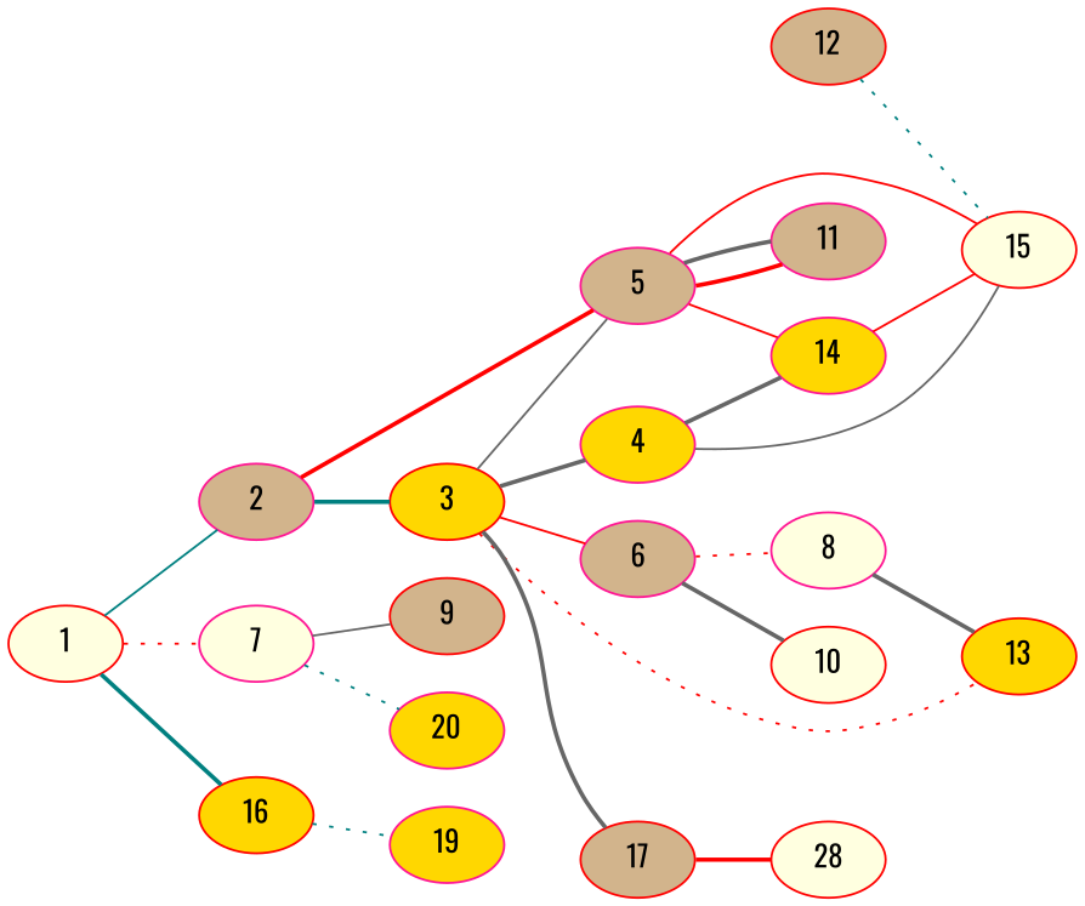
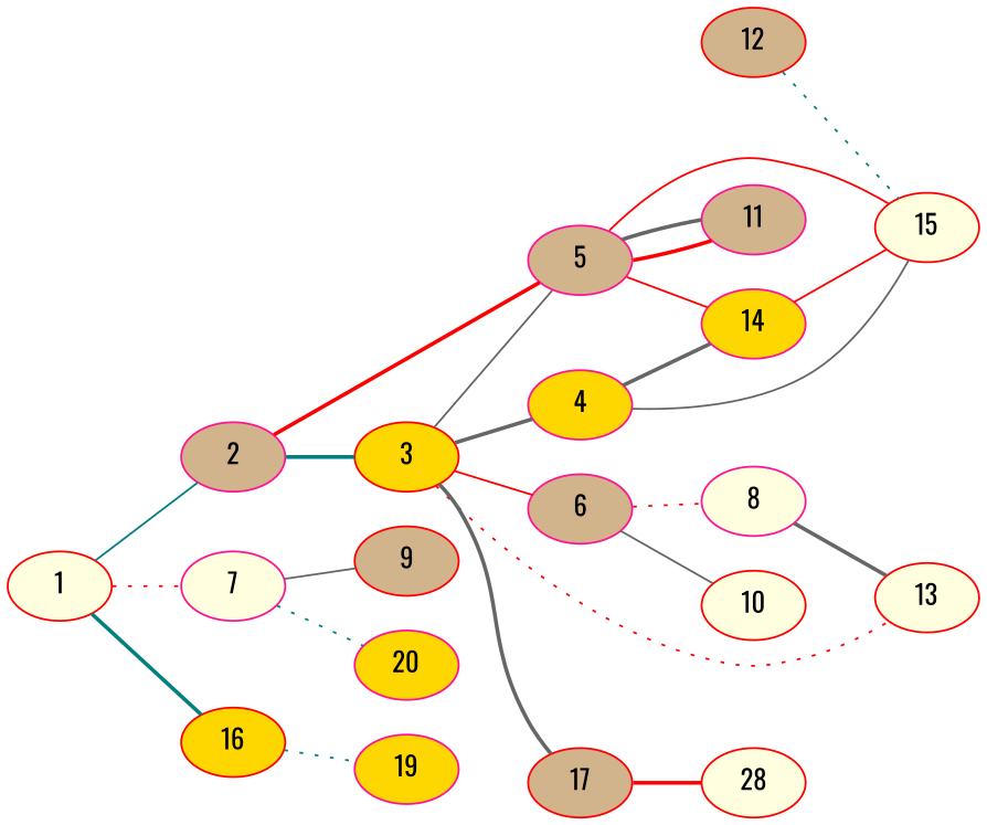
  graph {
    fontname=Oswald
    rankdir=LR
    node [color=deeppink fillcolor=tan fontname=Oswald style=filled]
    edge [color=red fontname=Oswald style=bold]
    2
    1 [color=red fillcolor=lightyellow]
    7 [fillcolor=lightyellow]
    16 [color=red fillcolor=gold]
    3 [color=red fillcolor=gold]
    5
    9 [color=red]
    20 [fillcolor=gold]
    19 [fillcolor=gold]
    4 [fillcolor=gold]
    6
-   13 [color=red fillcolor=gold]
+   13 [color=red fillcolor=lightyellow]
    17 [color=red]
    14 [fillcolor=gold]
    15 [color=red fillcolor=lightyellow]
    11
    8 [fillcolor=lightyellow]
    10 [color=red fillcolor=lightyellow]
    n19 [color=red fillcolor=lightyellow label=28]
    12 [color=red]
    2 -- 3 [color=teal]
    2 -- 5
    1 -- 2 [color=teal style=solid]
    1 -- 7 [style=dotted]
    1 -- 16 [color=teal]
    7 -- 9 [color=gray40 style=solid]
    7 -- 20 [color=teal style=dotted]
    16 -- 19 [color=teal style=dotted]
    3 -- 5 [color=gray40 style=solid]
    3 -- 4 [color=gray40]
    3 -- 6 [style=solid]
    3 -- 13 [style=dotted]
    3 -- 17 [color=gray40]
    5 -- 14 [style=solid]
    5 -- 15 [style=solid]
    5 -- 11
    5 -- 11 [color=gray40]
    4 -- 14 [color=gray40]
    4 -- 15 [color=gray40 style=solid]
    6 -- 8 [style=dotted]
-   6 -- 10 [color=gray40]
+   6 -- 10 [color=gray40 style=solid]
    17 -- n19
    14 -- 15 [style=solid]
    8 -- 13 [color=gray40]
    12 -- 15 [color=teal style=dotted]
  }
